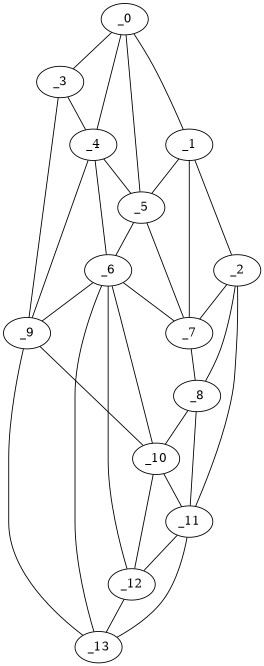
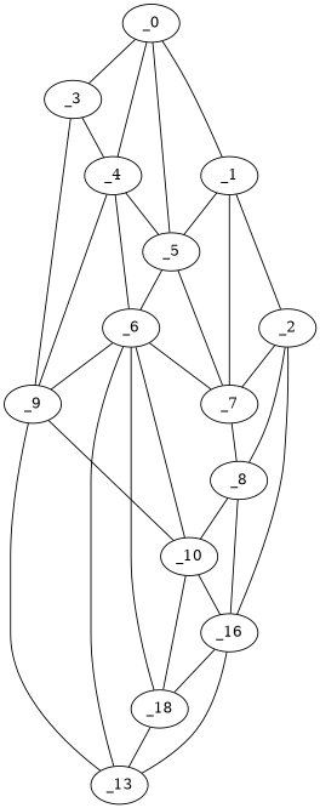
  graph {
    edge [valence=2]
    _0 [x=36 y=58]
    _1 [x=40 y=95]
    _3 [x=43 y=27]
    _4 [x=62 y=66]
    _5 [x=63 y=71]
    _2 [x=42 y=111]
    _7 [x=76 y=98]
    _9 [x=89 y=28]
    _6 [x=74 y=67]
    _8 [x=77 y=109]
-   _11 [x=92 y=112]
+   _11 [x=92 y=112 label=_16]
    _10 [x=91 y=99]
    _13 [x=94 y=49]
-   _12 [x=93 y=60]
+   _12 [x=93 y=60 label=_18]
    _0 -- _1 [valence=1]
    _0 -- _3 [valence=1]
    _0 -- _4
    _0 -- _5
    _1 -- _5 [valence=1]
    _1 -- _2 [valence=1]
    _1 -- _7
    _3 -- _4 [valence=1]
    _3 -- _9 [valence=1]
    _4 -- _5
    _4 -- _9
    _4 -- _6
    _5 -- _7
    _5 -- _6
    _2 -- _7
    _2 -- _8 [valence=1]
    _2 -- _11 [valence=1]
    _7 -- _8
    _9 -- _10
    _9 -- _13 [valence=1]
    _6 -- _7
    _6 -- _9 [valence=1]
    _6 -- _10
    _6 -- _13
    _6 -- _12
    _8 -- _11
    _8 -- _10 [valence=1]
    _11 -- _13 [valence=1]
    _11 -- _12 [valence=1]
    _10 -- _11
    _10 -- _12
    _12 -- _13 [valence=1]
  }
